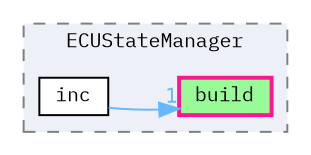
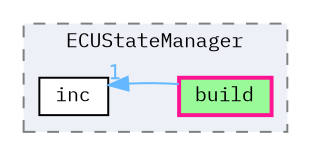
  digraph {
    compound=true
    rankdir=LR
    fontname="IBM Plex Mono"
    node [fontname="IBM Plex Mono" fontsize=10 shape=box]
    n1 [color=black fillcolor=white height=0.2 label=inc style=filled width=0.4]
    n2 [color=deeppink fillcolor=palegreen height=0.2 label=build style="filled,bold" width=0.4]
    subgraph cluster_1 {
      bgcolor="#edf0f7"
      fontsize=10
      label=ECUStateManager
      pencolor=grey50
      style="filled,dashed"
      n1
      n2
    }
-   n1 -> n2 [color=steelblue1 fontcolor=steelblue1 fontname="IBM Plex Mono" fontsize=10 headlabel=1 labeldistance=1.5 labelfontname=Helvetica labelfontsize=10 style=solid]
+   n2 -> n1 [color=steelblue1 fontcolor=steelblue1 fontname="IBM Plex Mono" fontsize=10 headlabel=1 labeldistance=1.5 labelfontname=Helvetica labelfontsize=10 style=solid]
  }
